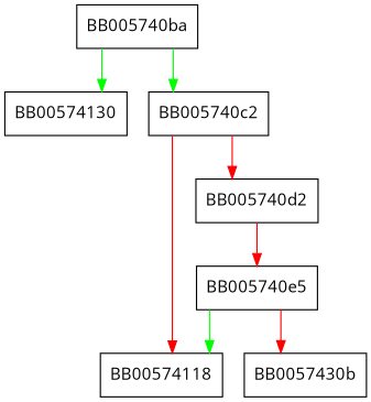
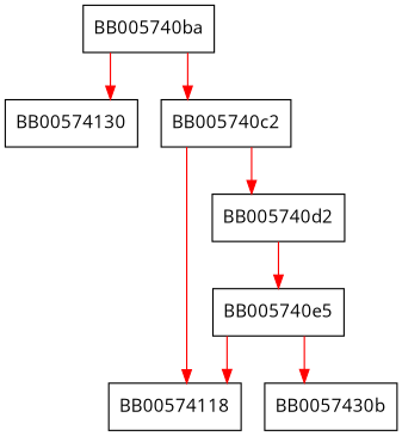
  digraph {
    fontname="Open Sans"
    splines=ortho
    node [fontname="Open Sans" shape=box]
    edge [color=red fontname="Open Sans"]
    BB005740ba
    BB00574130
    BB005740c2
    BB00574118
    BB005740d2
    BB005740e5
    n7 [label=BB0057430b]
-   BB005740ba -> BB00574130 [color=green]
-   BB005740ba -> BB005740c2 [color=green]
+   BB005740ba -> BB00574130
+   BB005740ba -> BB005740c2
    BB005740c2 -> BB00574118
    BB005740c2 -> BB005740d2
    BB005740d2 -> BB005740e5
-   BB005740e5 -> BB00574118 [color=green]
+   BB005740e5 -> BB00574118
    BB005740e5 -> n7
  }
